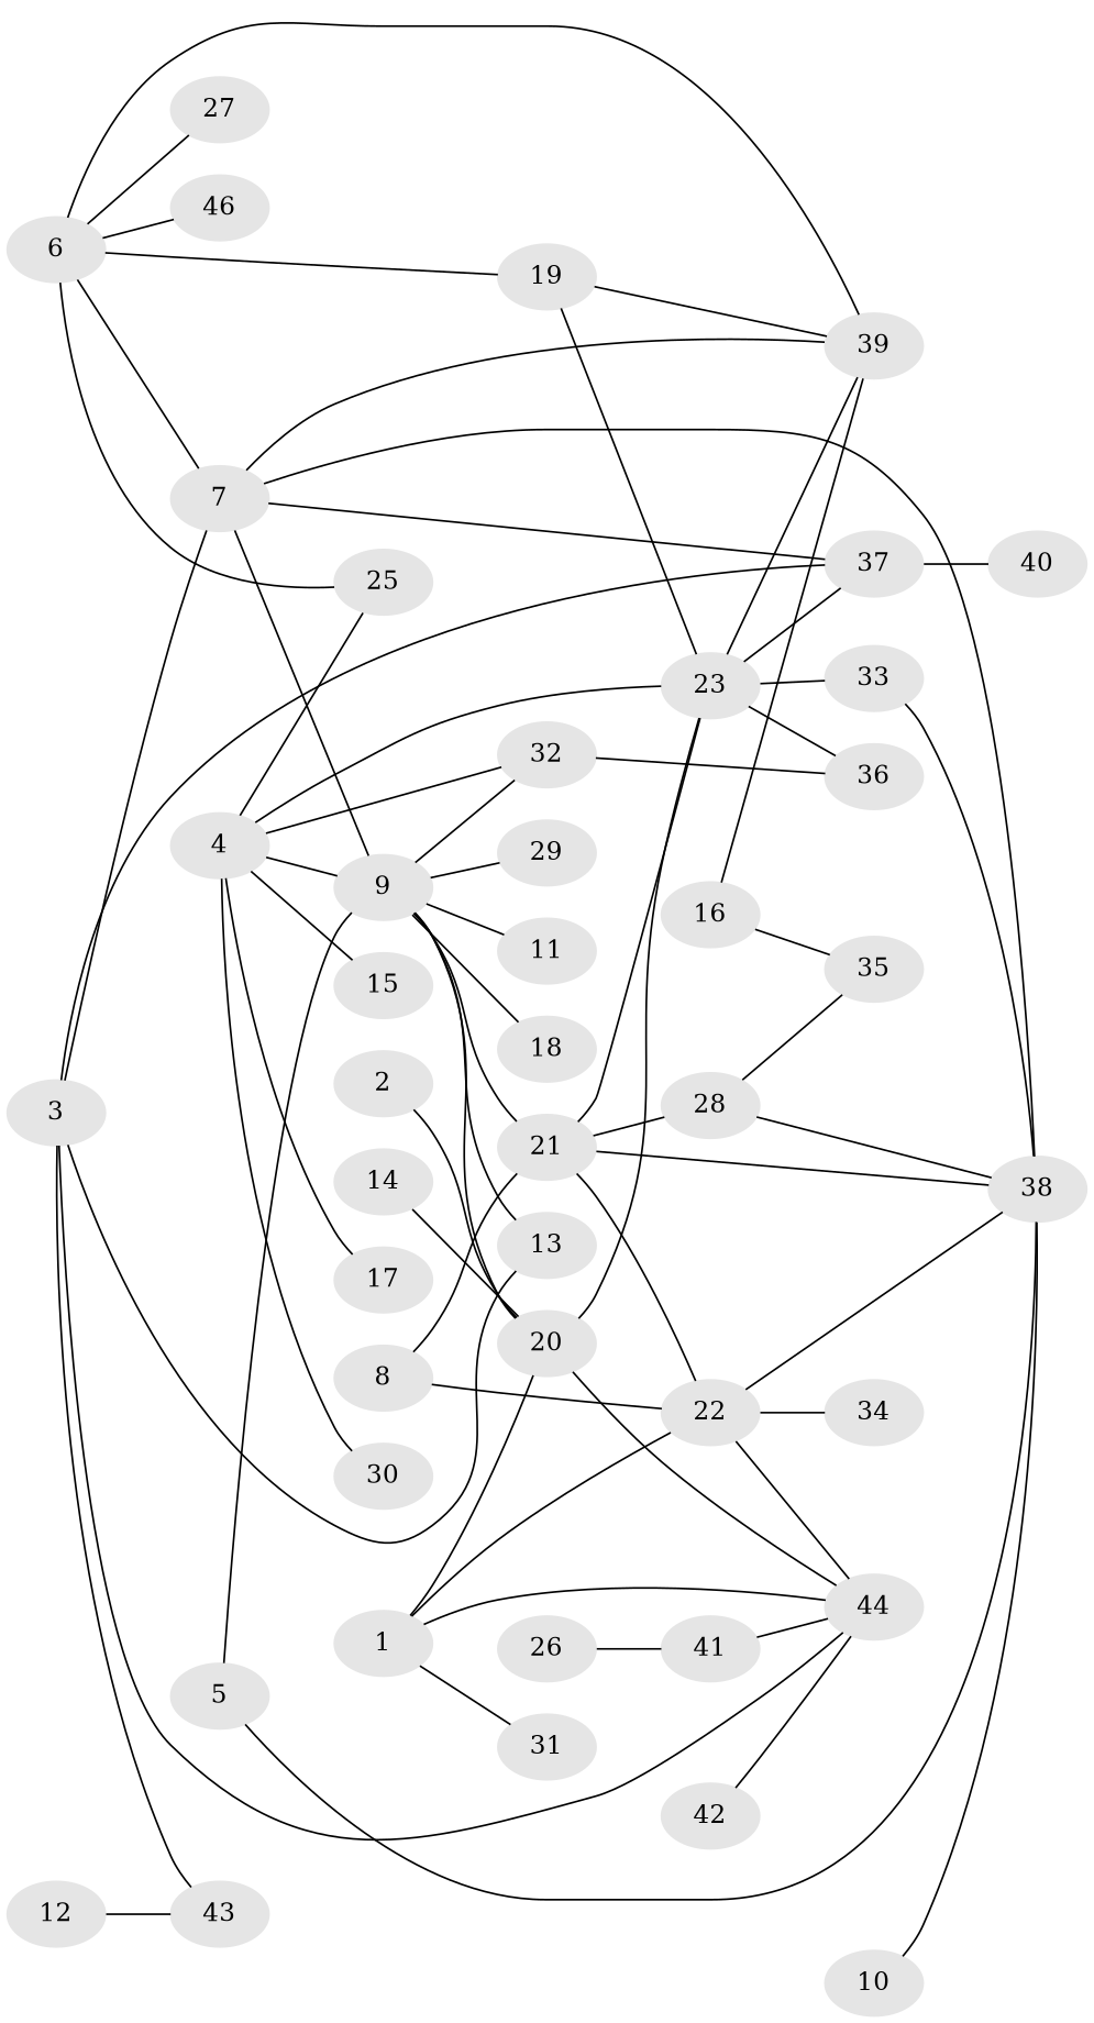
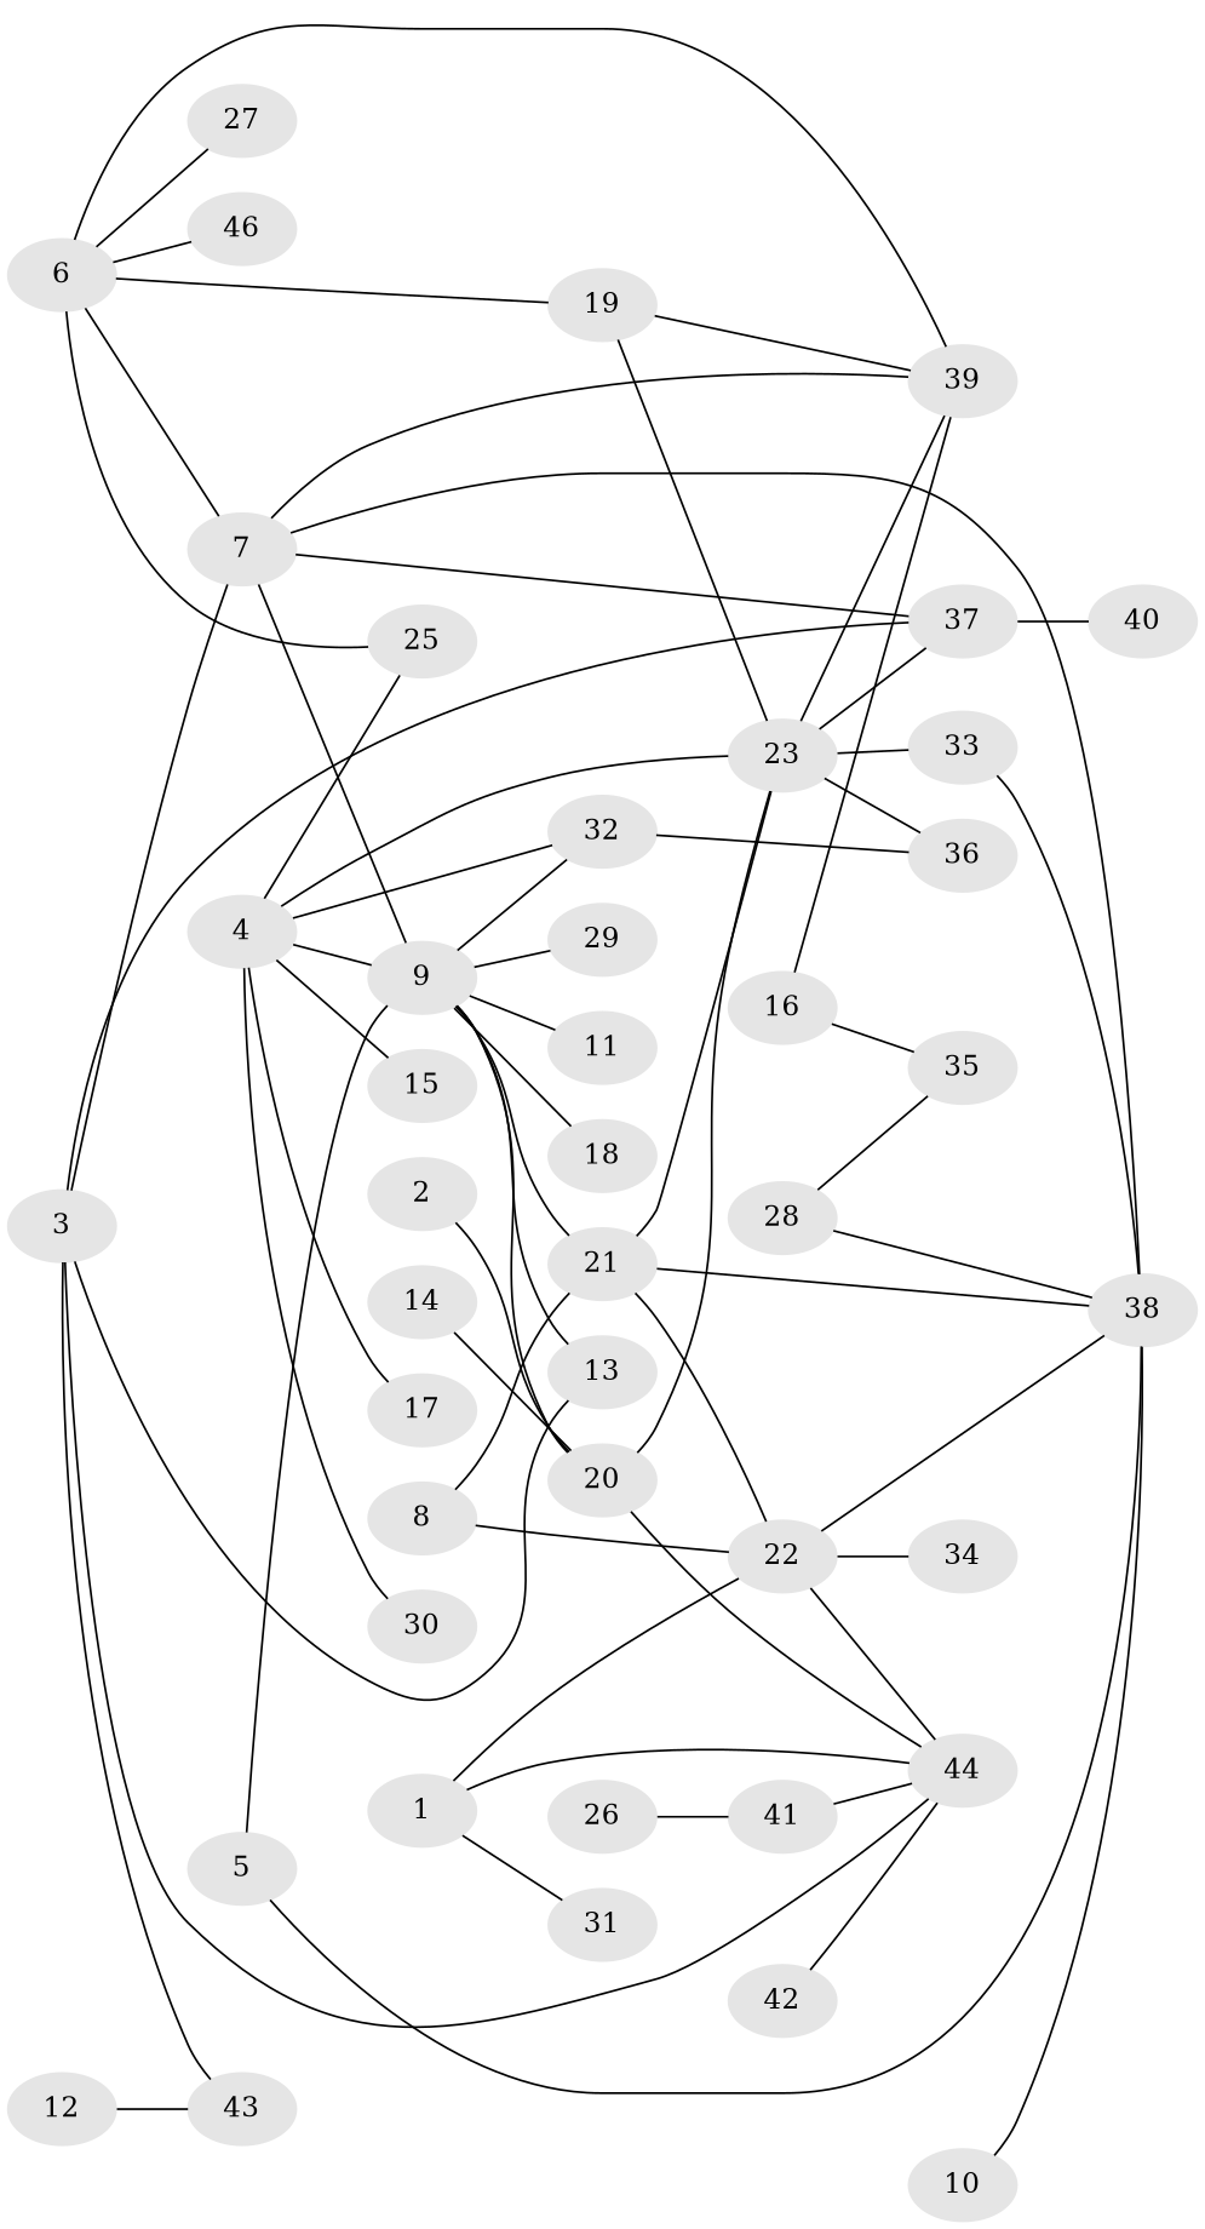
  graph {
    fontname="DejaVu Serif"
    rankdir=LR
    node [color=gray90 fontname="DejaVu Serif" style=filled]
    edge [fontname="DejaVu Serif" weight=1.0]
    1
    20
    22
    31
    44
    23
    38
    34
    2
    3
    7
    13
    37
    43
    9
    39
    40
    4
    15
    17
    25
    30
    32
    21
    11
    18
    29
    33
    36
    5
    6
    19
    27
    46
    8
    28
    10
    12
    14
    16
    35
    26
    41
    42
-   1 -- 20
    1 -- 22
    1 -- 31
    1 -- 44
    20 -- 44
    20 -- 23
    22 -- 44
    22 -- 38
    22 -- 34
    23 -- 37
    23 -- 39
    23 -- 33
    23 -- 36
    2 -- 20
    3 -- 44
    3 -- 7 [weight=2.0]
    3 -- 13
    3 -- 37
    3 -- 43
    7 -- 38
    7 -- 37 [weight=2.0]
    7 -- 9
    7 -- 39 [weight=2.0]
    37 -- 40
    9 -- 20
    9 -- 13
    9 -- 32 [weight=2.0]
    9 -- 21
    9 -- 11
    9 -- 18
    9 -- 29
    4 -- 23
    4 -- 9
    4 -- 15
    4 -- 17
    4 -- 25
    4 -- 30
    4 -- 32 [weight=2.0]
    32 -- 36
    21 -- 22
    21 -- 23
    21 -- 38 [weight=2.0]
-   21 -- 28 [weight=2.0]
    33 -- 38
    5 -- 38
    5 -- 9
    6 -- 7
    6 -- 39
    6 -- 25
    6 -- 19
    6 -- 27
    6 -- 46
    19 -- 23
    19 -- 39
    8 -- 22
    8 -- 21
    28 -- 38
    28 -- 35
    10 -- 38
    12 -- 43
    14 -- 20
    16 -- 39
    16 -- 35
    26 -- 41
    41 -- 44
    42 -- 44
  }
